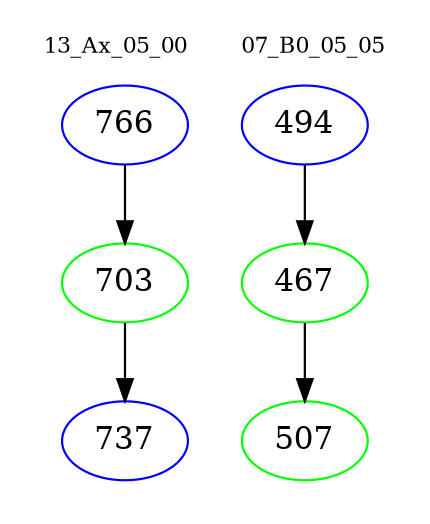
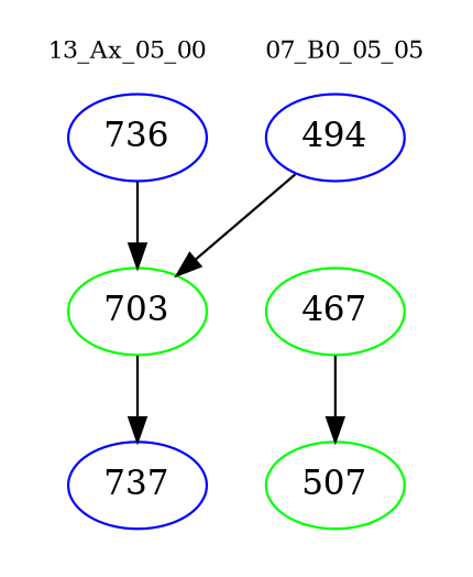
  digraph {
    node [color=blue]
    edge [color=black]
-   n1 [label=766]
+   n1 [label=736]
    n2 [color=green label=703]
    n3 [label=737]
    n4 [label=494]
    n5 [color=green label=467]
    n6 [color=green label=507]
    subgraph cluster_1 {
      color=white
      fontsize=10
      label="13_Ax_05_00"
      n1
      n2
      n3
    }
    subgraph cluster_2 {
      color=white
      fontsize=10
      label="07_B0_05_05"
      n4
      n5
      n6
    }
    n1 -> n2
    n2 -> n3
-   n4 -> n5
+   n4 -> n2
    n5 -> n6
  }
